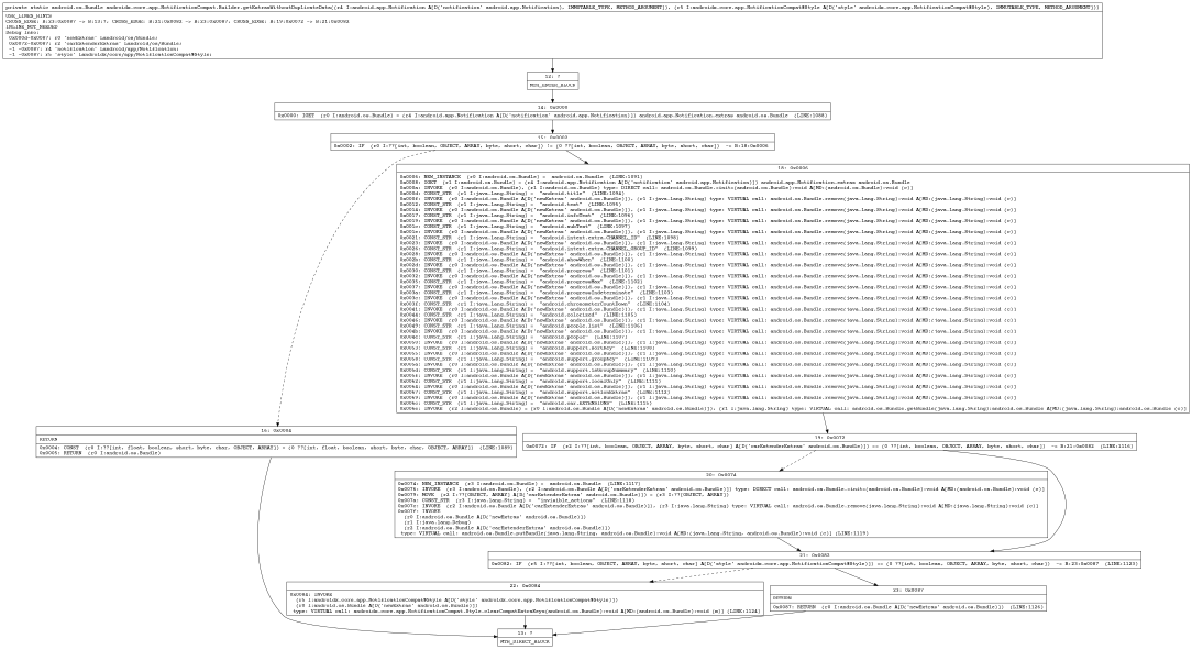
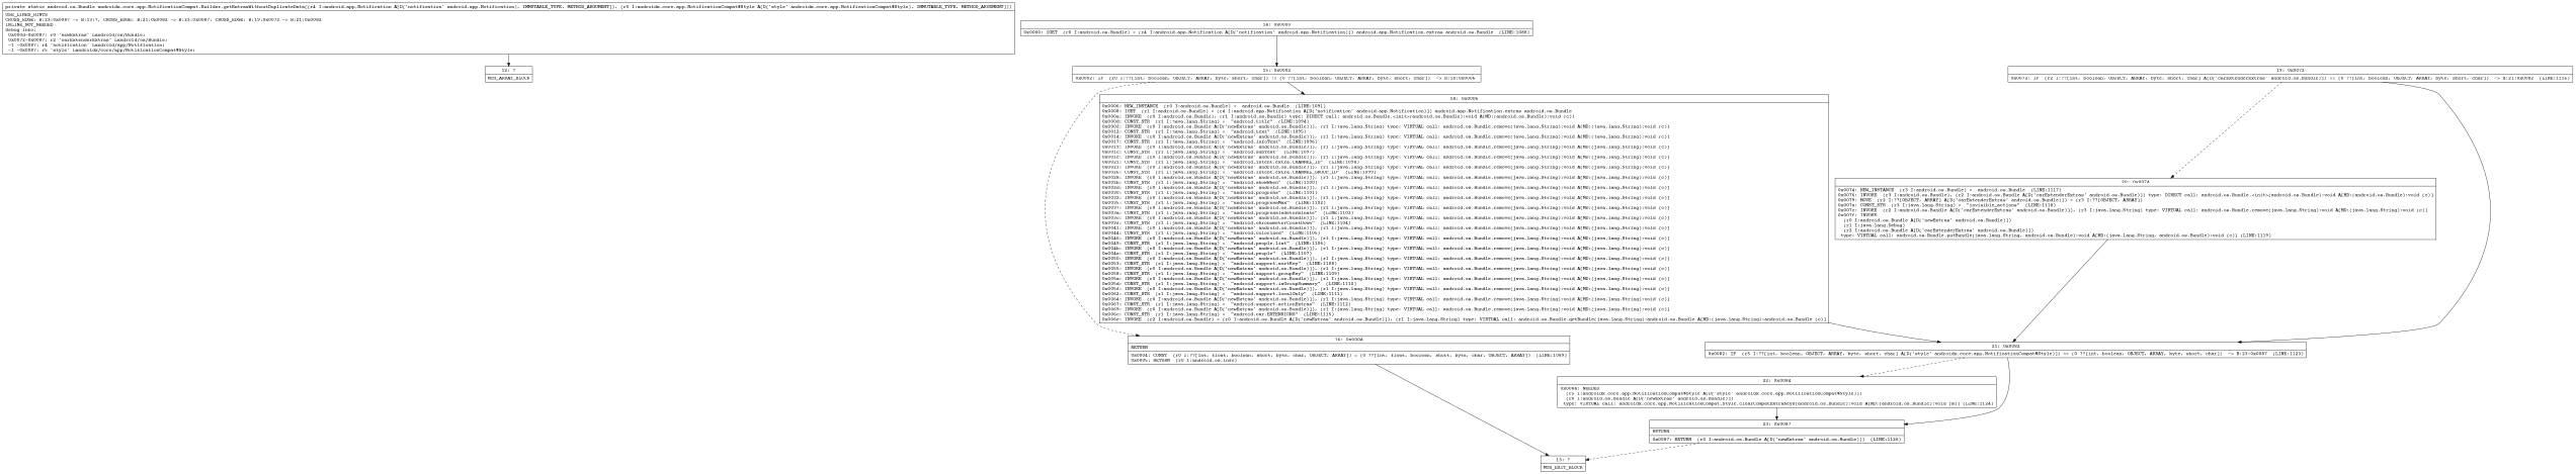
  digraph {
    fontname="Courier Prime"
    node [fontname="Courier Prime" shape=record]
    edge [fontname="Courier Prime"]
-   n1 [label="{12\:\ ?|MTH_ENTER_BLOCK\l}"]
+   n1 [label="{12\:\ ?|MTH_ARRAY_BLOCK\l}"]
    n2 [label="{14\:\ 0x0000|0x0000: IGET  (r0 I:android.os.Bundle) = (r4 I:android.app.Notification A[D('notification' android.app.Notification)]) android.app.Notification.extras android.os.Bundle  (LINE:1088)\l}"]
    n3 [label="{15\:\ 0x0002|0x0002: IF  (r0 I:??[int, boolean, OBJECT, ARRAY, byte, short, char]) != (0 ??[int, boolean, OBJECT, ARRAY, byte, short, char])  \-\> B:18:0x0006 \l}"]
-   n4 [label="{16\:\ 0x0004|RETURN\l|0x0004: CONST  (r0 I:??[int, float, boolean, short, byte, char, OBJECT, ARRAY]) = (0 ??[int, float, boolean, short, byte, char, OBJECT, ARRAY])  (LINE:1089)\l0x0005: RETURN  (r0 I:android.os.Bundle) \l}"]
+   n4 [label="{16\:\ 0x0004|RETURN\l|0x0004: CONST  (r0 I:??[int, float, boolean, short, byte, char, OBJECT, ARRAY]) = (0 ??[int, float, boolean, short, byte, char, OBJECT, ARRAY])  (LINE:1089)\l0x0005: RETURN  (r0 I:android.os.Info) \l}"]
    n5 [label="{18\:\ 0x0006|0x0006: NEW_INSTANCE  (r0 I:android.os.Bundle) =  android.os.Bundle  (LINE:1091)\l0x0008: IGET  (r1 I:android.os.Bundle) = (r4 I:android.app.Notification A[D('notification' android.app.Notification)]) android.app.Notification.extras android.os.Bundle \l0x000a: INVOKE  (r0 I:android.os.Bundle), (r1 I:android.os.Bundle) type: DIRECT call: android.os.Bundle.\<init\>(android.os.Bundle):void A[MD:(android.os.Bundle):void (c)]\l0x000d: CONST_STR  (r1 I:java.lang.String) =  \"android.title\"  (LINE:1094)\l0x000f: INVOKE  (r0 I:android.os.Bundle A[D('newExtras' android.os.Bundle)]), (r1 I:java.lang.String) type: VIRTUAL call: android.os.Bundle.remove(java.lang.String):void A[MD:(java.lang.String):void (c)]\l0x0012: CONST_STR  (r1 I:java.lang.String) =  \"android.text\"  (LINE:1095)\l0x0014: INVOKE  (r0 I:android.os.Bundle A[D('newExtras' android.os.Bundle)]), (r1 I:java.lang.String) type: VIRTUAL call: android.os.Bundle.remove(java.lang.String):void A[MD:(java.lang.String):void (c)]\l0x0017: CONST_STR  (r1 I:java.lang.String) =  \"android.infoText\"  (LINE:1096)\l0x0019: INVOKE  (r0 I:android.os.Bundle A[D('newExtras' android.os.Bundle)]), (r1 I:java.lang.String) type: VIRTUAL call: android.os.Bundle.remove(java.lang.String):void A[MD:(java.lang.String):void (c)]\l0x001c: CONST_STR  (r1 I:java.lang.String) =  \"android.subText\"  (LINE:1097)\l0x001e: INVOKE  (r0 I:android.os.Bundle A[D('newExtras' android.os.Bundle)]), (r1 I:java.lang.String) type: VIRTUAL call: android.os.Bundle.remove(java.lang.String):void A[MD:(java.lang.String):void (c)]\l0x0021: CONST_STR  (r1 I:java.lang.String) =  \"android.intent.extra.CHANNEL_ID\"  (LINE:1098)\l0x0023: INVOKE  (r0 I:android.os.Bundle A[D('newExtras' android.os.Bundle)]), (r1 I:java.lang.String) type: VIRTUAL call: android.os.Bundle.remove(java.lang.String):void A[MD:(java.lang.String):void (c)]\l0x0026: CONST_STR  (r1 I:java.lang.String) =  \"android.intent.extra.CHANNEL_GROUP_ID\"  (LINE:1099)\l0x0028: INVOKE  (r0 I:android.os.Bundle A[D('newExtras' android.os.Bundle)]), (r1 I:java.lang.String) type: VIRTUAL call: android.os.Bundle.remove(java.lang.String):void A[MD:(java.lang.String):void (c)]\l0x002b: CONST_STR  (r1 I:java.lang.String) =  \"android.showWhen\"  (LINE:1100)\l0x002d: INVOKE  (r0 I:android.os.Bundle A[D('newExtras' android.os.Bundle)]), (r1 I:java.lang.String) type: VIRTUAL call: android.os.Bundle.remove(java.lang.String):void A[MD:(java.lang.String):void (c)]\l0x0030: CONST_STR  (r1 I:java.lang.String) =  \"android.progress\"  (LINE:1101)\l0x0032: INVOKE  (r0 I:android.os.Bundle A[D('newExtras' android.os.Bundle)]), (r1 I:java.lang.String) type: VIRTUAL call: android.os.Bundle.remove(java.lang.String):void A[MD:(java.lang.String):void (c)]\l0x0035: CONST_STR  (r1 I:java.lang.String) =  \"android.progressMax\"  (LINE:1102)\l0x0037: INVOKE  (r0 I:android.os.Bundle A[D('newExtras' android.os.Bundle)]), (r1 I:java.lang.String) type: VIRTUAL call: android.os.Bundle.remove(java.lang.String):void A[MD:(java.lang.String):void (c)]\l0x003a: CONST_STR  (r1 I:java.lang.String) =  \"android.progressIndeterminate\"  (LINE:1103)\l0x003c: INVOKE  (r0 I:android.os.Bundle A[D('newExtras' android.os.Bundle)]), (r1 I:java.lang.String) type: VIRTUAL call: android.os.Bundle.remove(java.lang.String):void A[MD:(java.lang.String):void (c)]\l0x003f: CONST_STR  (r1 I:java.lang.String) =  \"android.chronometerCountDown\"  (LINE:1104)\l0x0041: INVOKE  (r0 I:android.os.Bundle A[D('newExtras' android.os.Bundle)]), (r1 I:java.lang.String) type: VIRTUAL call: android.os.Bundle.remove(java.lang.String):void A[MD:(java.lang.String):void (c)]\l0x0044: CONST_STR  (r1 I:java.lang.String) =  \"android.colorized\"  (LINE:1105)\l0x0046: INVOKE  (r0 I:android.os.Bundle A[D('newExtras' android.os.Bundle)]), (r1 I:java.lang.String) type: VIRTUAL call: android.os.Bundle.remove(java.lang.String):void A[MD:(java.lang.String):void (c)]\l0x0049: CONST_STR  (r1 I:java.lang.String) =  \"android.people.list\"  (LINE:1106)\l0x004b: INVOKE  (r0 I:android.os.Bundle A[D('newExtras' android.os.Bundle)]), (r1 I:java.lang.String) type: VIRTUAL call: android.os.Bundle.remove(java.lang.String):void A[MD:(java.lang.String):void (c)]\l0x004e: CONST_STR  (r1 I:java.lang.String) =  \"android.people\"  (LINE:1107)\l0x0050: INVOKE  (r0 I:android.os.Bundle A[D('newExtras' android.os.Bundle)]), (r1 I:java.lang.String) type: VIRTUAL call: android.os.Bundle.remove(java.lang.String):void A[MD:(java.lang.String):void (c)]\l0x0053: CONST_STR  (r1 I:java.lang.String) =  \"android.support.sortKey\"  (LINE:1108)\l0x0055: INVOKE  (r0 I:android.os.Bundle A[D('newExtras' android.os.Bundle)]), (r1 I:java.lang.String) type: VIRTUAL call: android.os.Bundle.remove(java.lang.String):void A[MD:(java.lang.String):void (c)]\l0x0058: CONST_STR  (r1 I:java.lang.String) =  \"android.support.groupKey\"  (LINE:1109)\l0x005a: INVOKE  (r0 I:android.os.Bundle A[D('newExtras' android.os.Bundle)]), (r1 I:java.lang.String) type: VIRTUAL call: android.os.Bundle.remove(java.lang.String):void A[MD:(java.lang.String):void (c)]\l0x005d: CONST_STR  (r1 I:java.lang.String) =  \"android.support.isGroupSummary\"  (LINE:1110)\l0x005f: INVOKE  (r0 I:android.os.Bundle A[D('newExtras' android.os.Bundle)]), (r1 I:java.lang.String) type: VIRTUAL call: android.os.Bundle.remove(java.lang.String):void A[MD:(java.lang.String):void (c)]\l0x0062: CONST_STR  (r1 I:java.lang.String) =  \"android.support.localOnly\"  (LINE:1111)\l0x0064: INVOKE  (r0 I:android.os.Bundle A[D('newExtras' android.os.Bundle)]), (r1 I:java.lang.String) type: VIRTUAL call: android.os.Bundle.remove(java.lang.String):void A[MD:(java.lang.String):void (c)]\l0x0067: CONST_STR  (r1 I:java.lang.String) =  \"android.support.actionExtras\"  (LINE:1112)\l0x0069: INVOKE  (r0 I:android.os.Bundle A[D('newExtras' android.os.Bundle)]), (r1 I:java.lang.String) type: VIRTUAL call: android.os.Bundle.remove(java.lang.String):void A[MD:(java.lang.String):void (c)]\l0x006c: CONST_STR  (r1 I:java.lang.String) =  \"android.car.EXTENSIONS\"  (LINE:1115)\l0x006e: INVOKE  (r2 I:android.os.Bundle) = (r0 I:android.os.Bundle A[D('newExtras' android.os.Bundle)]), (r1 I:java.lang.String) type: VIRTUAL call: android.os.Bundle.getBundle(java.lang.String):android.os.Bundle A[MD:(java.lang.String):android.os.Bundle (c)]\l}"]
-   n6 [label="{13\:\ ?|MTH_DIRECT_BLOCK\l}"]
+   n6 [label="{13\:\ ?|MTH_EXIT_BLOCK\l}"]
    n7 [label="{19\:\ 0x0072|0x0072: IF  (r2 I:??[int, boolean, OBJECT, ARRAY, byte, short, char] A[D('carExtenderExtras' android.os.Bundle)]) == (0 ??[int, boolean, OBJECT, ARRAY, byte, short, char])  \-\> B:21:0x0082  (LINE:1116)\l}"]
    n8 [label="{20\:\ 0x0074|0x0074: NEW_INSTANCE  (r3 I:android.os.Bundle) =  android.os.Bundle  (LINE:1117)\l0x0076: INVOKE  (r3 I:android.os.Bundle), (r2 I:android.os.Bundle A[D('carExtenderExtras' android.os.Bundle)]) type: DIRECT call: android.os.Bundle.\<init\>(android.os.Bundle):void A[MD:(android.os.Bundle):void (c)]\l0x0079: MOVE  (r2 I:??[OBJECT, ARRAY] A[D('carExtenderExtras' android.os.Bundle)]) = (r3 I:??[OBJECT, ARRAY]) \l0x007a: CONST_STR  (r3 I:java.lang.String) =  \"invisible_actions\"  (LINE:1118)\l0x007c: INVOKE  (r2 I:android.os.Bundle A[D('carExtenderExtras' android.os.Bundle)]), (r3 I:java.lang.String) type: VIRTUAL call: android.os.Bundle.remove(java.lang.String):void A[MD:(java.lang.String):void (c)]\l0x007f: INVOKE  \l  (r0 I:android.os.Bundle A[D('newExtras' android.os.Bundle)])\l  (r1 I:java.lang.Debug)\l  (r2 I:android.os.Bundle A[D('carExtenderExtras' android.os.Bundle)])\l type: VIRTUAL call: android.os.Bundle.putBundle(java.lang.String, android.os.Bundle):void A[MD:(java.lang.String, android.os.Bundle):void (c)] (LINE:1119)\l}"]
    n9 [label="{21\:\ 0x0082|0x0082: IF  (r5 I:??[int, boolean, OBJECT, ARRAY, byte, short, char] A[D('style' androidx.core.app.NotificationCompat$Style)]) == (0 ??[int, boolean, OBJECT, ARRAY, byte, short, char])  \-\> B:23:0x0087  (LINE:1123)\l}"]
-   n10 [label="{22\:\ 0x0084|0x0084: INVOKE  \l  (r5 I:androidx.core.app.NotificationCompat$Style A[D('style' androidx.core.app.NotificationCompat$Style)])\l  (r0 I:android.os.Bundle A[D('newExtras' android.os.Bundle)])\l type: VIRTUAL call: androidx.core.app.NotificationCompat.Style.clearCompatExtraKeys(android.os.Bundle):void A[MD:(android.os.Bundle):void (m)] (LINE:1124)\l}"]
+   n10 [label="{22\:\ 0x0084|0x0084: NEEDED  \l  (r5 I:androidx.core.app.NotificationCompat$Style A[D('style' androidx.core.app.NotificationCompat$Style)])\l  (r0 I:android.os.Bundle A[D('newExtras' android.os.Bundle)])\l type: VIRTUAL call: androidx.core.app.NotificationCompat.Style.clearCompatExtraKeys(android.os.Bundle):void A[MD:(android.os.Bundle):void (m)] (LINE:1124)\l}"]
    n11 [label="{23\:\ 0x0087|RETURN\l|0x0087: RETURN  (r0 I:android.os.Bundle A[D('newExtras' android.os.Bundle)])  (LINE:1126)\l}"]
    n12 [label="{private static android.os.Bundle androidx.core.app.NotificationCompat.Builder.getExtrasWithoutDuplicateData((r4 I:android.app.Notification A[D('notification' android.app.Notification), IMMUTABLE_TYPE, METHOD_ARGUMENT]), (r5 I:androidx.core.app.NotificationCompat$Style A[D('style' androidx.core.app.NotificationCompat$Style), IMMUTABLE_TYPE, METHOD_ARGUMENT]))  | USE_LINES_HINTS\lCROSS_EDGE: B:23:0x0087 \-\> B:13:?, CROSS_EDGE: B:21:0x0082 \-\> B:23:0x0087, CROSS_EDGE: B:19:0x0072 \-\> B:21:0x0082\lINLINE_NOT_NEEDED\lDebug Info:\l  0x000d\-0x0087: r0 'newExtras' Landroid\/os\/Bundle;\l  0x0072\-0x0087: r2 'carExtenderExtras' Landroid\/os\/Bundle;\l  \-1 \-0x0087: r4 'notification' Landroid\/app\/Notification;\l  \-1 \-0x0087: r5 'style' Landroidx\/core\/app\/NotificationCompat$Style;\l}"]
-   n1 -> n2
    n2 -> n3
    n3 -> n4 [style=dashed]
    n3 -> n5
    n4 -> n6
-   n5 -> n7
+   n5 -> n9
    n7 -> n8 [style=dashed]
    n7 -> n9
    n8 -> n9
    n9 -> n10 [style=dashed]
    n9 -> n11
-   n10 -> n6
-   n11 -> n6
+   n10 -> n11
+   n11 -> n6 [style=dashed]
    n12 -> n1
  }
